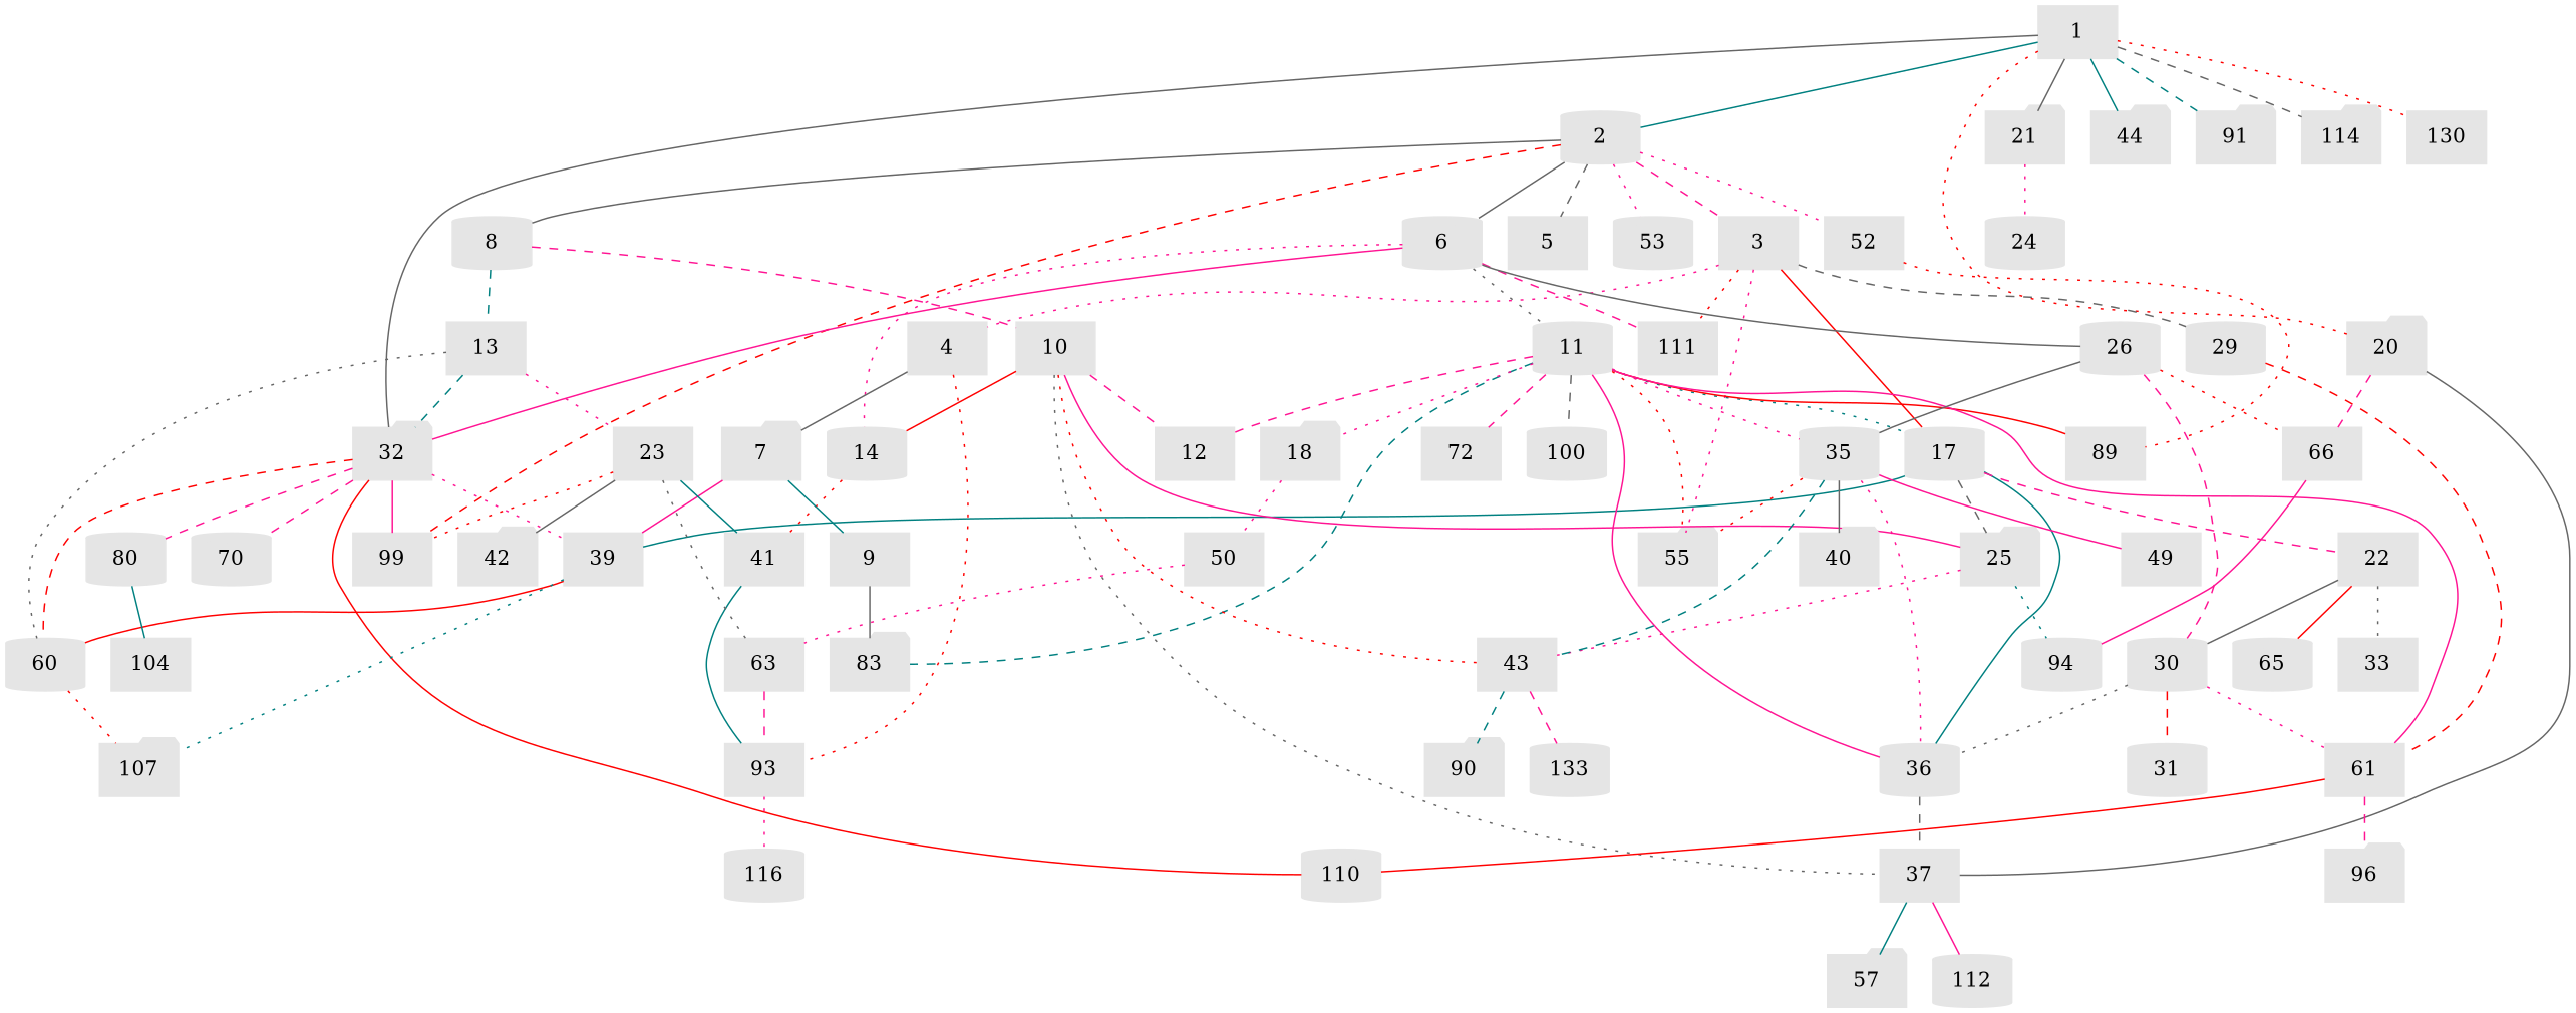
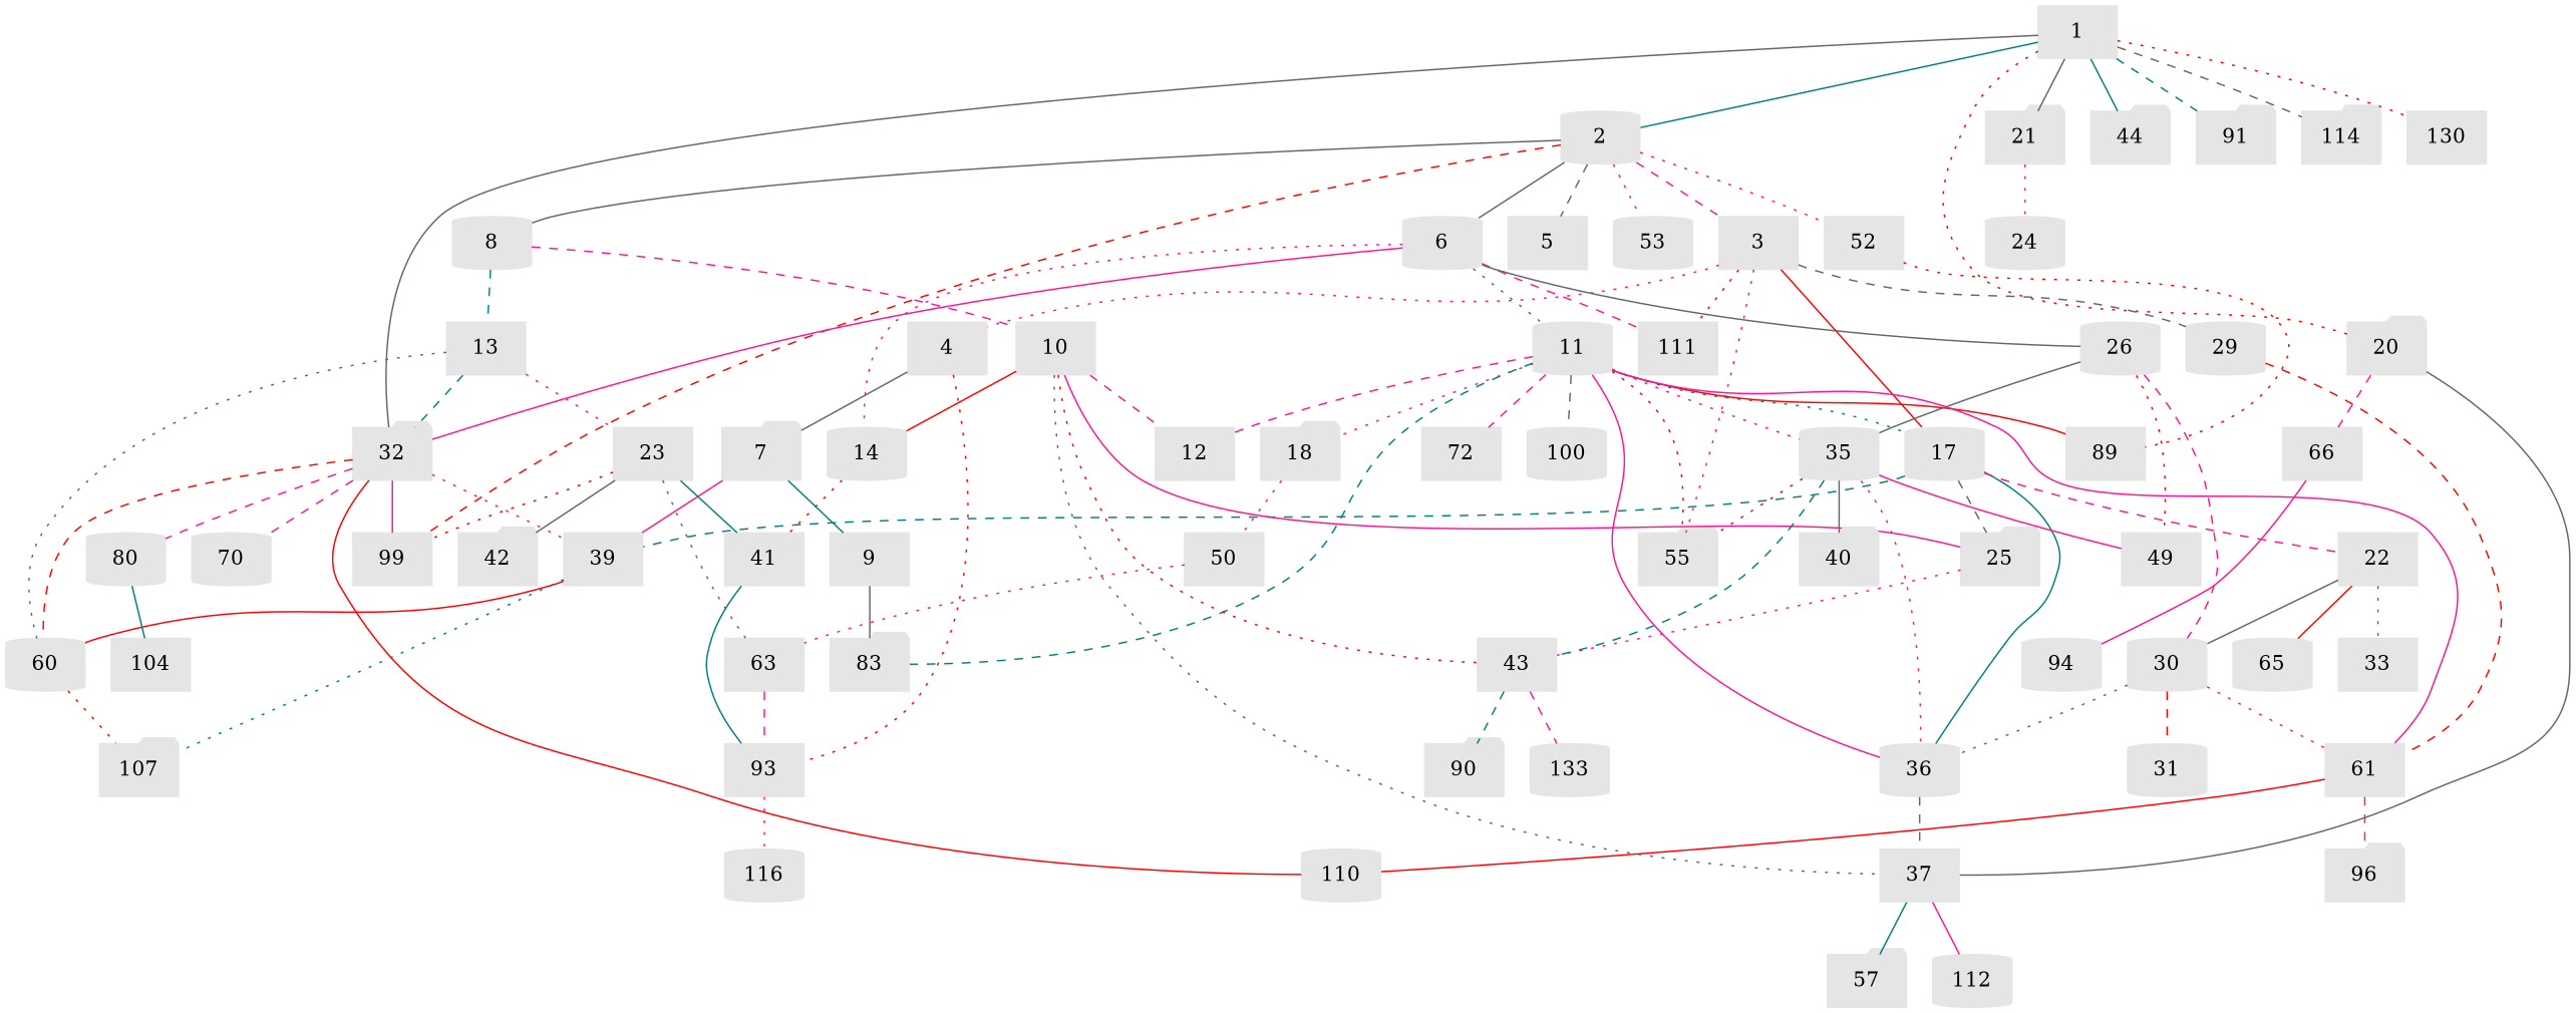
  graph {
    node [color=gray90 shape=box style=filled]
    edge [color=deeppink style=solid]
    1 [super="+67"]
    2 [shape=cylinder]
    20 [shape=folder super="+101"]
    21 [shape=folder]
    32 [shape=folder super="+86+56"]
    44 [shape=folder]
    91 [shape=folder]
    114 [shape=folder]
    130
    3 [super="+16"]
    5
    6 [shape=cylinder]
    8 [shape=cylinder]
    52 [super="+125"]
    53 [shape=cylinder]
    99
    37 [super="+45"]
    66 [super="+81+98"]
    24 [shape=cylinder]
    39 [super="+46"]
    60 [shape=cylinder super="+97+76+92"]
    70 [shape=cylinder]
    80 [shape=cylinder]
    110 [shape=cylinder]
    4
    17 [shape=cylinder super="+131"]
    29 [shape=cylinder super="+87"]
    55 [shape=folder super="+137"]
    111
    11 [shape=cylinder super="+15"]
    14 [shape=cylinder]
    26 [shape=cylinder super="+27"]
    10
    13
    89 [super="+109"]
    7 [shape=folder]
    93
    25 [shape=folder super="+28+48"]
    36 [shape=cylinder super="+82+47"]
    22
    61 [super="+69+79"]
    116 [shape=cylinder]
    9
    83 [shape=folder super="+105"]
    12
    18 [shape=folder]
    35 [shape=cylinder super="+108+38+51"]
    72
    100 [shape=cylinder super="+127"]
    41
    30 [shape=cylinder super="+118"]
    107 [shape=folder]
    43 [super="+84+75"]
    23 [super="+120+34+77"]
    94 [shape=cylinder super="+139"]
    57 [shape=folder]
    112 [shape=cylinder]
    90 [shape=folder]
    133 [shape=cylinder]
    50
    40 [shape=folder super="+59"]
    49 [super="+135"]
    96 [shape=folder]
    42 [shape=folder]
    63 [super="+129"]
    33 [super="+74"]
    65 [shape=cylinder]
    31 [shape=cylinder]
    104
    1 -- 2 [color=teal]
    1 -- 20 [color=red style=dotted]
    1 -- 21 [color=gray40]
    1 -- 32 [color=gray40]
    1 -- 44 [color=teal]
    1 -- 91 [color=teal style=dashed]
    1 -- 114 [color=gray40 style=dashed]
    1 -- 130 [color=red style=dotted]
    2 -- 3 [style=dashed]
    2 -- 5 [color=gray40 style=dashed]
    2 -- 6 [color=gray40]
    2 -- 8 [color=gray40]
    2 -- 52 [style=dotted]
    2 -- 53 [style=dotted]
    2 -- 99 [color=red style=dashed]
    20 -- 37 [color=gray40]
    20 -- 66 [style=dashed]
    21 -- 24 [style=dotted]
    32 -- 99
    32 -- 39 [style=dotted]
    32 -- 60 [color=red style=dashed]
    32 -- 70 [style=dashed]
    32 -- 80 [style=dashed]
    32 -- 110 [color=red]
    3 -- 4 [style=dotted]
    3 -- 17 [color=red]
    3 -- 29 [color=gray40 style=dashed]
    3 -- 55 [style=dotted]
    3 -- 111 [color=red style=dotted]
    6 -- 32
    6 -- 111 [style=dashed]
    6 -- 11 [color=gray40 style=dotted]
    6 -- 14 [style=dotted]
    6 -- 26 [color=gray40]
    8 -- 10 [style=dashed]
    8 -- 13 [color=teal style=dashed]
    52 -- 89 [color=red style=dotted]
    37 -- 57 [color=teal]
    37 -- 112
    66 -- 94
    39 -- 60 [color=red]
    39 -- 107 [color=teal style=dotted]
    60 -- 107 [color=red style=dotted]
    80 -- 104 [color=teal]
    4 -- 7 [color=gray40]
    4 -- 93 [color=red style=dotted]
-   17 -- 39 [color=teal]
+   17 -- 39 [color=teal style=dashed]
    17 -- 25 [color=gray40 style=dashed]
    17 -- 36 [color=teal]
    17 -- 22 [style=dashed]
    29 -- 61 [color=red style=dashed]
    11 -- 17 [color=teal style=dotted]
    11 -- 55 [color=red style=dotted]
    11 -- 89 [color=red]
    11 -- 36 [weight=2]
    11 -- 61
    11 -- 83 [color=teal style=dashed]
    11 -- 12 [style=dashed]
    11 -- 18 [style=dotted]
    11 -- 35 [style=dotted]
    11 -- 72 [style=dashed]
    11 -- 100 [color=gray40 style=dashed]
    14 -- 41 [color=red style=dotted]
-   26 -- 66 [color=red style=dotted weight=2]
+   26 -- 49 [color=red style=dotted weight=2]
    26 -- 35 [color=gray40]
    26 -- 30 [style=dashed]
    10 -- 37 [color=gray40 style=dotted]
    10 -- 14 [color=red]
    10 -- 25
    10 -- 12 [style=dashed]
    10 -- 43 [color=red style=dotted]
    13 -- 32 [color=teal style=dashed]
    13 -- 60 [color=gray40 style=dotted]
    13 -- 23 [style=dotted]
    7 -- 39
    7 -- 9 [color=teal]
    93 -- 116 [style=dotted]
    25 -- 43 [style=dotted]
-   25 -- 94 [color=teal style=dotted]
    36 -- 37 [color=gray40 style=dashed]
    22 -- 30 [color=gray40]
    22 -- 33 [color=gray40 style=dotted]
    22 -- 65 [color=red]
    61 -- 110 [color=red]
    61 -- 96 [style=dashed]
    9 -- 83 [color=gray40]
    18 -- 50 [style=dotted]
    35 -- 55 [color=red style=dotted]
    35 -- 36 [style=dotted]
    35 -- 43 [color=teal style=dashed]
    35 -- 40 [color=gray40]
    35 -- 49
    41 -- 93 [color=teal]
    30 -- 36 [color=gray40 style=dotted]
    30 -- 61 [style=dotted]
    30 -- 31 [color=red style=dashed]
    43 -- 90 [color=teal style=dashed]
    43 -- 133 [style=dashed]
    23 -- 99 [color=red style=dotted]
    23 -- 41 [color=teal]
    23 -- 42 [color=gray40]
    23 -- 63 [color=gray40 style=dotted]
    50 -- 63 [style=dotted]
    63 -- 93 [style=dashed]
  }
